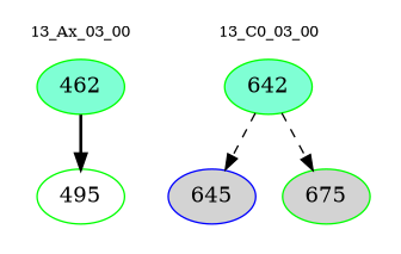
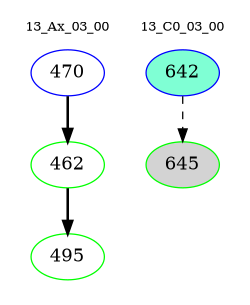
  digraph {
    node [color=green fillcolor=white style=filled]
    edge [color=black style=bold]
-   n2 [fillcolor=aquamarine label=462]
+   n1 [color=blue label=470]
+   n2 [label=462]
    n3 [label=495]
-   n4 [color=blue fillcolor=lightgrey label=645]
-   n5 [fillcolor=aquamarine label=642]
-   n6 [fillcolor=lightgrey label=675]
+   n4 [fillcolor=lightgrey label=645]
+   n5 [color=blue fillcolor=aquamarine label=642]
    subgraph cluster_1 {
      color=white
      fontsize=10
      label="13_Ax_03_00"
+     n1
      n2
      n3
    }
    subgraph cluster_2 {
      color=white
      fontsize=10
      label="13_C0_03_00"
      n4
      n5
-     n6
    }
+   n1 -> n2
    n2 -> n3
    n5 -> n4 [style=dashed]
-   n5 -> n6 [style=dashed]
  }
